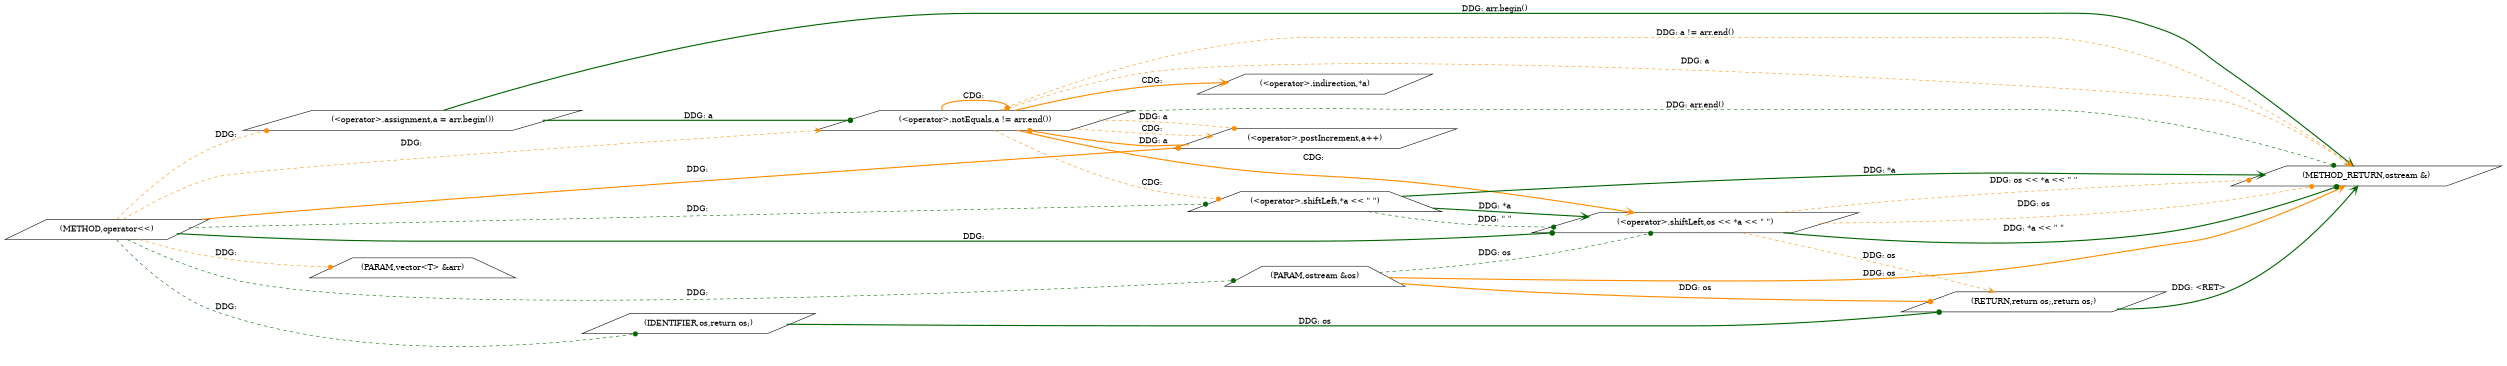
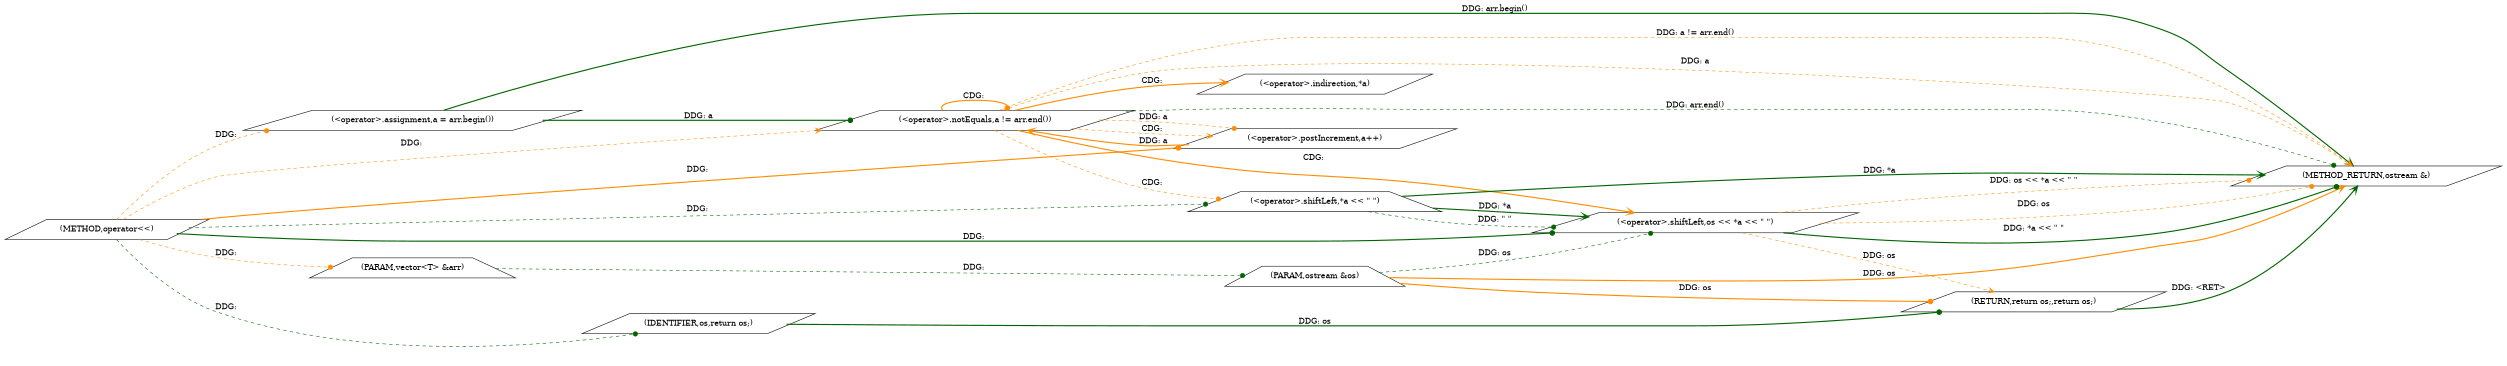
  digraph {
    rankdir=LR
    node [shape=parallelogram]
    edge [arrowhead=dot color=darkorange style=dashed]
    n1 [label="(METHOD,operator<<)"]
    n2 [label="(PARAM,ostream &os)" shape=trapezium]
    n3 [label="(PARAM,vector<T> &arr)" shape=trapezium]
    n4 [label="(<operator>.assignment,a = arr.begin())"]
    n5 [label="(<operator>.notEquals,a != arr.end())"]
    n6 [label="(<operator>.postIncrement,a++)"]
    n7 [label="(IDENTIFIER,os,return os;)"]
    n8 [label="(<operator>.shiftLeft,os << *a << \" \")"]
    n9 [label="(<operator>.shiftLeft,*a << \" \")" shape=trapezium]
    n10 [label="(METHOD_RETURN,ostream &)"]
    n11 [label="(RETURN,return os;,return os;)"]
    n12 [label="(<operator>.indirection,*a)"]
-   n1 -> n2 [color=darkgreen label="DDG: "]
+   n3 -> n2 [color=darkgreen label="DDG: "]
    n1 -> n3 [label="DDG: "]
    n1 -> n4 [label="DDG: "]
    n1 -> n5 [arrowhead=vee label="DDG: "]
    n1 -> n6 [label="DDG: " style=bold]
    n1 -> n7 [color=darkgreen label="DDG: "]
    n1 -> n8 [color=darkgreen label="DDG: " style=bold]
    n1 -> n9 [color=darkgreen label="DDG: "]
    n2 -> n8 [color=darkgreen label="DDG: os"]
    n2 -> n10 [arrowhead=vee label="DDG: os" style=bold]
    n2 -> n11 [label="DDG: os" style=bold]
    n4 -> n5 [color=darkgreen label="DDG: a" style=bold]
    n4 -> n10 [arrowhead=vee color=darkgreen label="DDG: arr.begin()" style=bold]
    n5 -> n5 [label="CDG: " style=bold]
    n5 -> n6 [label="DDG: a"]
    n5 -> n6 [arrowhead=vee label="CDG: "]
    n5 -> n8 [arrowhead=vee label="CDG: " style=bold]
    n5 -> n9 [label="CDG: "]
    n5 -> n10 [arrowhead=vee label="DDG: a"]
    n5 -> n10 [color=darkgreen label="DDG: arr.end()"]
    n5 -> n10 [arrowhead=vee label="DDG: a != arr.end()"]
    n5 -> n12 [arrowhead=vee label="CDG: " style=bold]
-   n6 -> n5 [label="DDG: a" style=bold]
+   n6 -> n5 [arrowhead=vee label="DDG: a" style=bold]
    n7 -> n11 [color=darkgreen label="DDG: os" style=bold]
    n8 -> n10 [label="DDG: os"]
    n8 -> n10 [color=darkgreen label="DDG: *a << \" \"" style=bold]
    n8 -> n10 [label="DDG: os << *a << \" \""]
    n8 -> n11 [arrowhead=vee label="DDG: os"]
    n9 -> n8 [arrowhead=vee color=darkgreen label="DDG: *a" style=bold]
    n9 -> n8 [color=darkgreen label="DDG: \" \""]
    n9 -> n10 [arrowhead=vee color=darkgreen label="DDG: *a" style=bold]
    n11 -> n10 [arrowhead=vee color=darkgreen label="DDG: <RET>" style=bold]
  }
